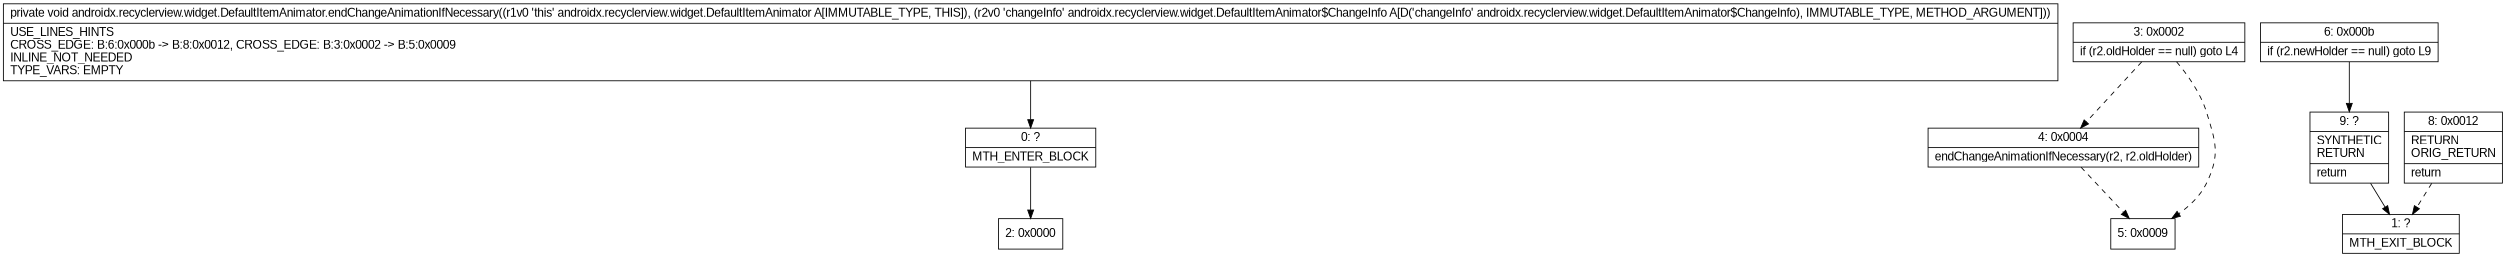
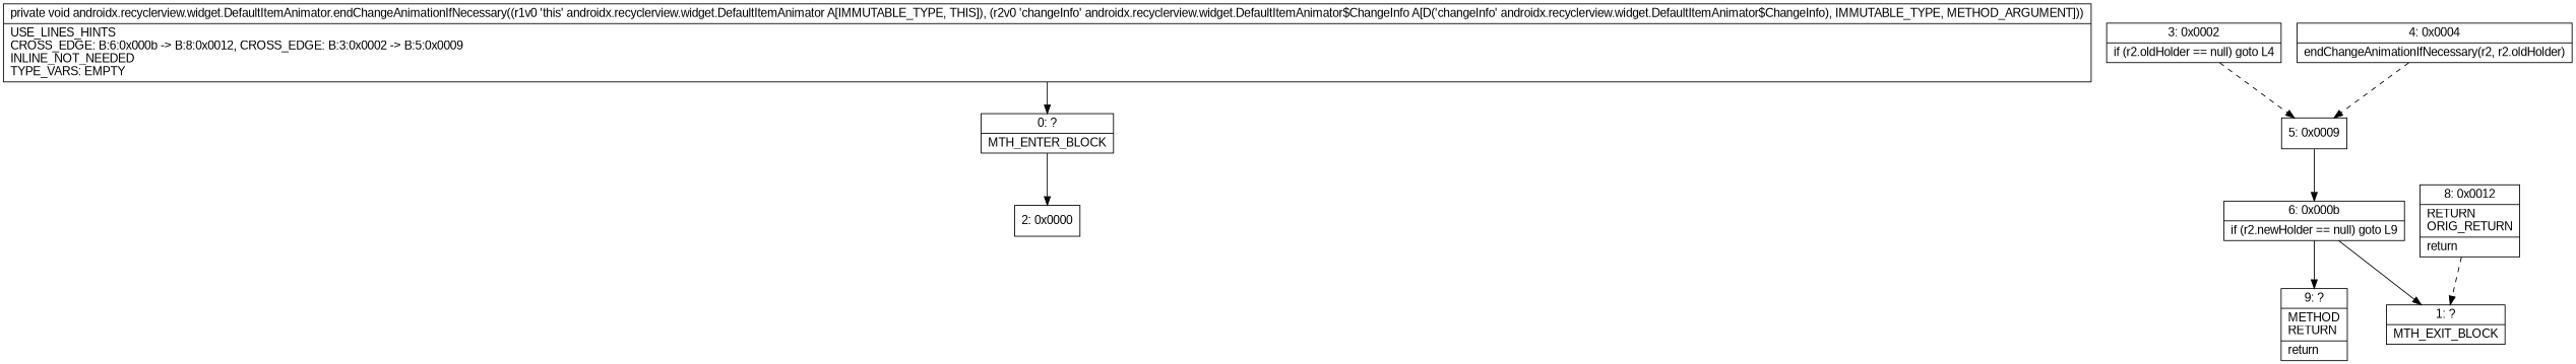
  digraph {
    fontname="Liberation Sans"
    node [fontname="Liberation Sans" shape=record]
    edge [fontname="Liberation Sans"]
    n1 [label="{0\:\ ?|MTH_ENTER_BLOCK\l}"]
    n2 [label="{2\:\ 0x0000}"]
    n3 [label="{3\:\ 0x0002|if (r2.oldHolder == null) goto L4\l}"]
    n4 [label="{4\:\ 0x0004|endChangeAnimationIfNecessary(r2, r2.oldHolder)\l}"]
    n5 [label="{5\:\ 0x0009}"]
    n6 [label="{6\:\ 0x000b|if (r2.newHolder == null) goto L9\l}"]
-   n7 [label="{9\:\ ?|SYNTHETIC\lRETURN\l|return\l}"]
+   n7 [label="{9\:\ ?|METHOD\lRETURN\l|return\l}"]
    n8 [label="{1\:\ ?|MTH_EXIT_BLOCK\l}"]
    n9 [label="{8\:\ 0x0012|RETURN\lORIG_RETURN\l|return\l}"]
    n10 [label="{private void androidx.recyclerview.widget.DefaultItemAnimator.endChangeAnimationIfNecessary((r1v0 'this' androidx.recyclerview.widget.DefaultItemAnimator A[IMMUTABLE_TYPE, THIS]), (r2v0 'changeInfo' androidx.recyclerview.widget.DefaultItemAnimator$ChangeInfo A[D('changeInfo' androidx.recyclerview.widget.DefaultItemAnimator$ChangeInfo), IMMUTABLE_TYPE, METHOD_ARGUMENT]))  | USE_LINES_HINTS\lCROSS_EDGE: B:6:0x000b \-\> B:8:0x0012, CROSS_EDGE: B:3:0x0002 \-\> B:5:0x0009\lINLINE_NOT_NEEDED\lTYPE_VARS: EMPTY\l}"]
    n1 -> n2
-   n3 -> n4 [style=dashed]
    n3 -> n5 [style=dashed]
    n4 -> n5 [style=dashed]
+   n5 -> n6
    n6 -> n7
-   n7 -> n8
+   n6 -> n8
    n9 -> n8 [style=dashed]
    n10 -> n1
  }
